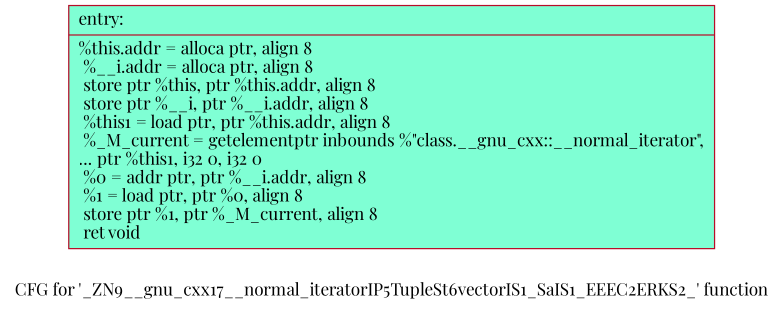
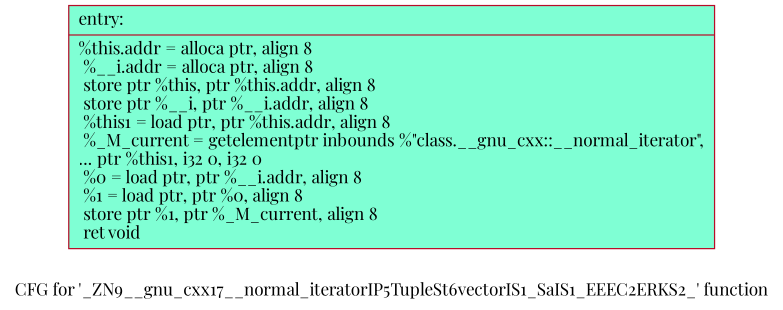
  digraph {
    label="CFG for '_ZN9__gnu_cxx17__normal_iteratorIP5TupleSt6vectorIS1_SaIS1_EEEC2ERKS2_' function"
    fontname="Playfair Display"
-   n1 [color="#b70d28ff" fillcolor=aquamarine fontname="Playfair Display" label="{entry:\l|  %this.addr = alloca ptr, align 8\l  %__i.addr = alloca ptr, align 8\l  store ptr %this, ptr %this.addr, align 8\l  store ptr %__i, ptr %__i.addr, align 8\l  %this1 = load ptr, ptr %this.addr, align 8\l  %_M_current = getelementptr inbounds %\"class.__gnu_cxx::__normal_iterator\",\l... ptr %this1, i32 0, i32 0\l  %0 = addr ptr, ptr %__i.addr, align 8\l  %1 = load ptr, ptr %0, align 8\l  store ptr %1, ptr %_M_current, align 8\l  ret void\l}" shape=record style=filled]
+   n1 [color="#b70d28ff" fillcolor=aquamarine fontname="Playfair Display" label="{entry:\l|  %this.addr = alloca ptr, align 8\l  %__i.addr = alloca ptr, align 8\l  store ptr %this, ptr %this.addr, align 8\l  store ptr %__i, ptr %__i.addr, align 8\l  %this1 = load ptr, ptr %this.addr, align 8\l  %_M_current = getelementptr inbounds %\"class.__gnu_cxx::__normal_iterator\",\l... ptr %this1, i32 0, i32 0\l  %0 = load ptr, ptr %__i.addr, align 8\l  %1 = load ptr, ptr %0, align 8\l  store ptr %1, ptr %_M_current, align 8\l  ret void\l}" shape=record style=filled]
  }
